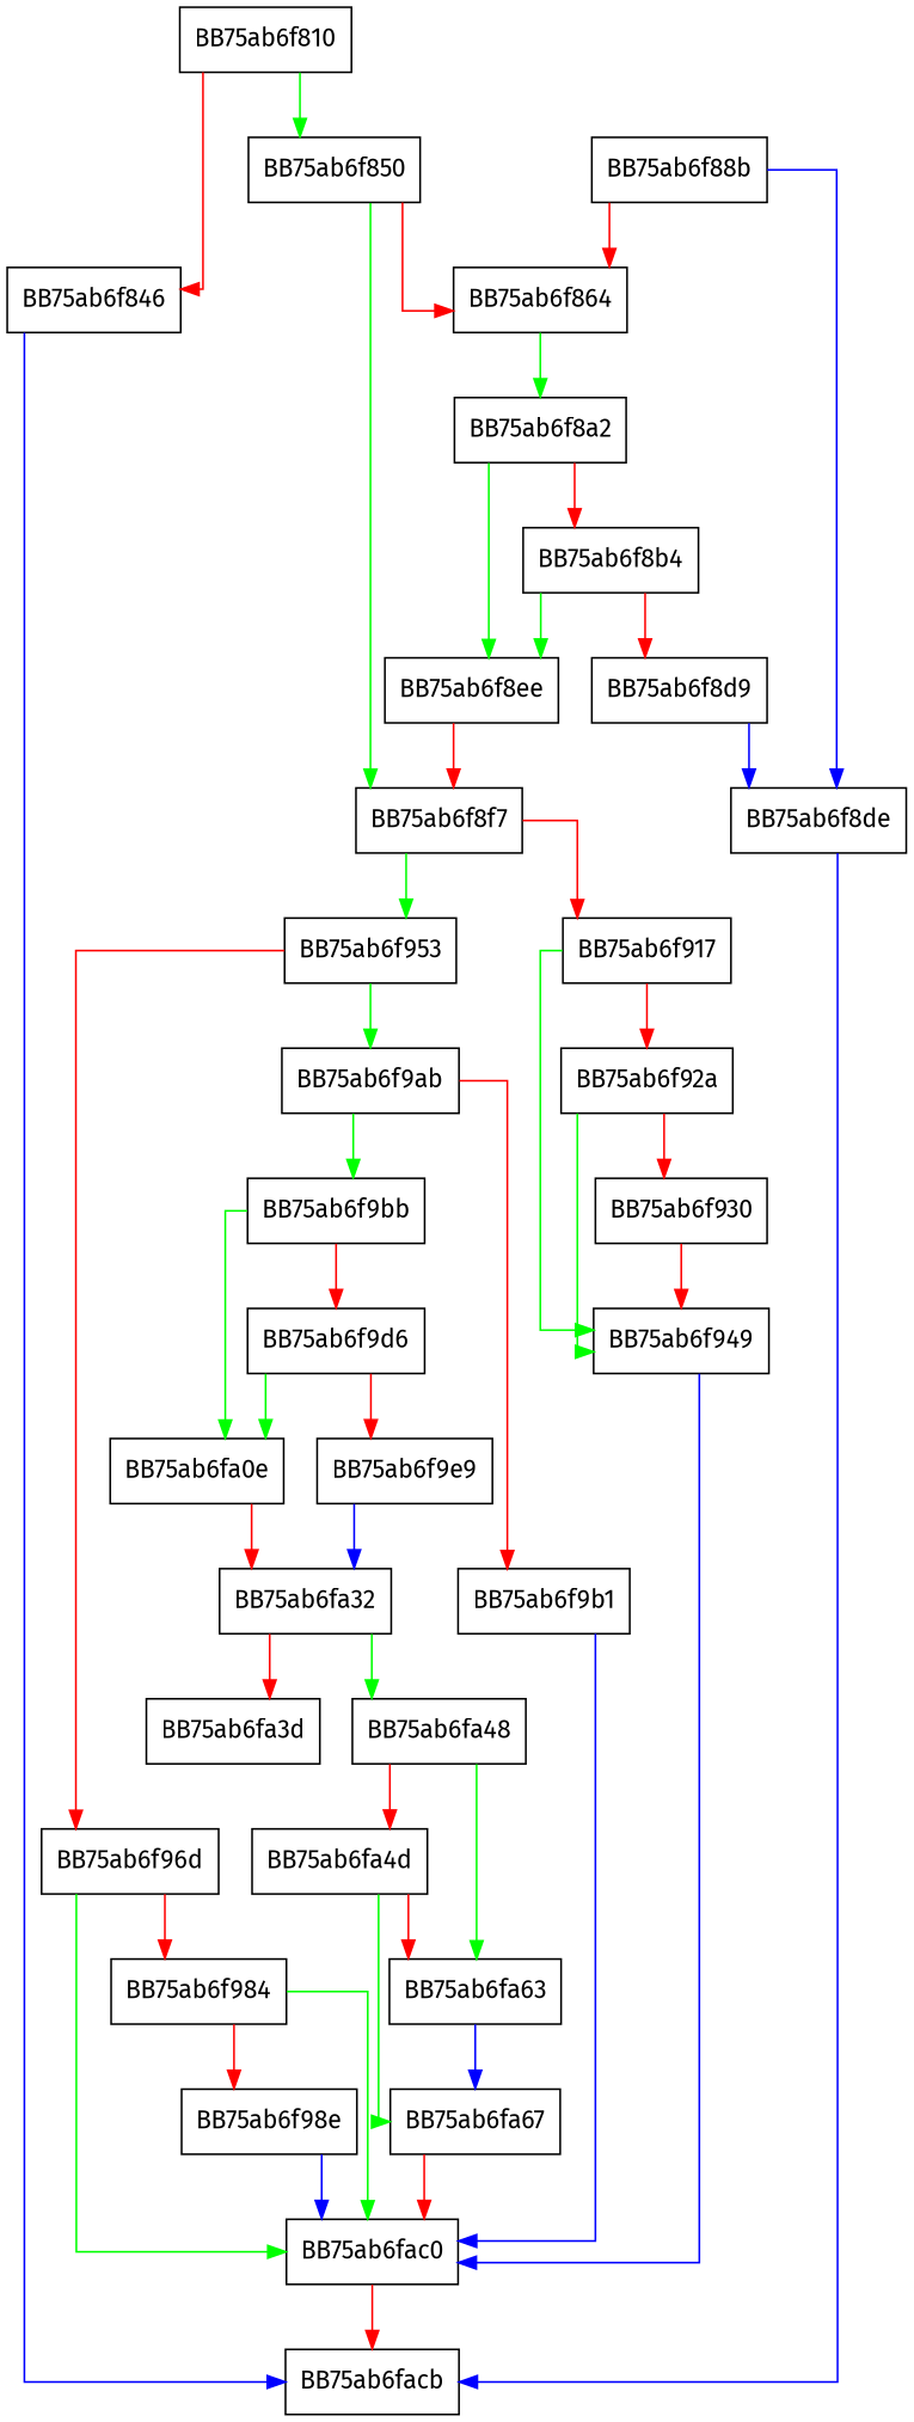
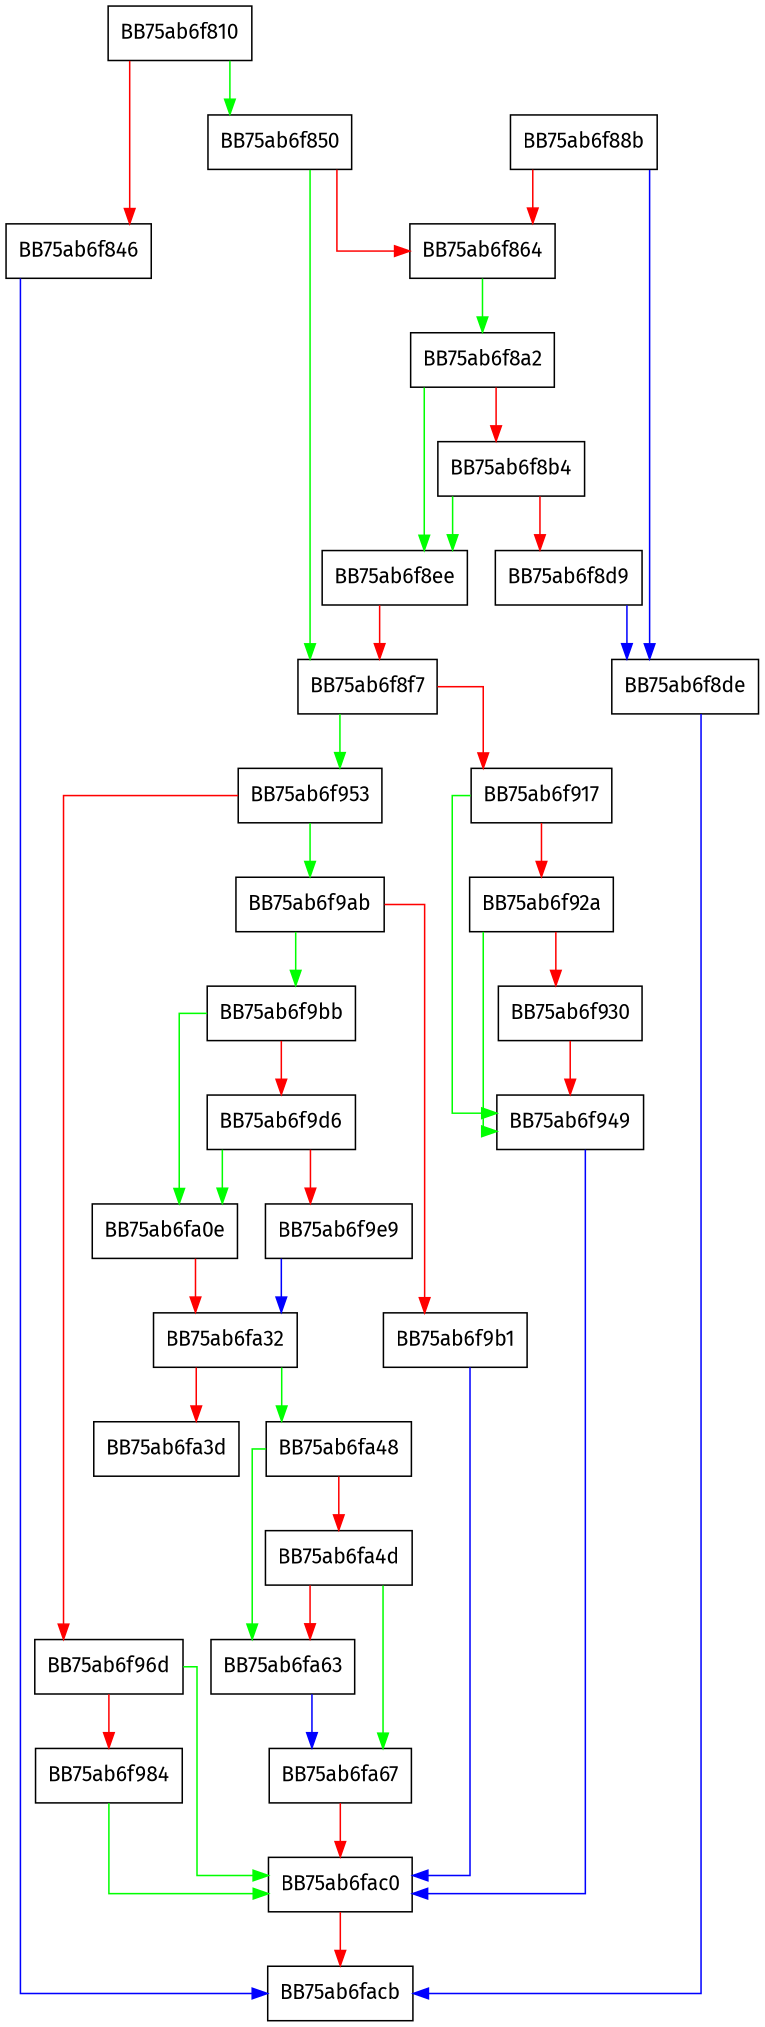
  digraph {
    fontname="Fira Sans"
    splines=ortho
    node [fontname="Fira Sans" shape=box]
    edge [color=red fontname="Fira Sans"]
    BB75ab6f810
    BB75ab6f850
    BB75ab6f846
    BB75ab6f8f7
    BB75ab6f864
    BB75ab6facb
    BB75ab6f953
    BB75ab6f917
    BB75ab6f8a2
    BB75ab6f9ab
    BB75ab6f96d
    BB75ab6f949
    BB75ab6f92a
    BB75ab6f8ee
    BB75ab6f8b4
    BB75ab6f88b
    BB75ab6f8de
    BB75ab6f8d9
    BB75ab6f9bb
    BB75ab6f9b1
    BB75ab6fac0
    BB75ab6f984
    BB75ab6f930
    BB75ab6fa0e
    BB75ab6f9d6
-   BB75ab6f98e
    BB75ab6fa32
    BB75ab6f9e9
    BB75ab6fa48
    BB75ab6fa3d
    BB75ab6fa63
    BB75ab6fa4d
    BB75ab6fa67
    BB75ab6f810 -> BB75ab6f850 [color=green]
    BB75ab6f810 -> BB75ab6f846
    BB75ab6f850 -> BB75ab6f8f7 [color=green]
    BB75ab6f850 -> BB75ab6f864
    BB75ab6f846 -> BB75ab6facb [color=blue]
    BB75ab6f8f7 -> BB75ab6f953 [color=green]
    BB75ab6f8f7 -> BB75ab6f917
    BB75ab6f864 -> BB75ab6f8a2 [color=green]
    BB75ab6f953 -> BB75ab6f9ab [color=green]
    BB75ab6f953 -> BB75ab6f96d
    BB75ab6f917 -> BB75ab6f949 [color=green]
    BB75ab6f917 -> BB75ab6f92a
    BB75ab6f8a2 -> BB75ab6f8ee [color=green]
    BB75ab6f8a2 -> BB75ab6f8b4
    BB75ab6f9ab -> BB75ab6f9bb [color=green]
    BB75ab6f9ab -> BB75ab6f9b1
    BB75ab6f96d -> BB75ab6fac0 [color=green]
    BB75ab6f96d -> BB75ab6f984
    BB75ab6f949 -> BB75ab6fac0 [color=blue]
    BB75ab6f92a -> BB75ab6f949 [color=green]
    BB75ab6f92a -> BB75ab6f930
    BB75ab6f8ee -> BB75ab6f8f7
    BB75ab6f8b4 -> BB75ab6f8ee [color=green]
    BB75ab6f8b4 -> BB75ab6f8d9
    BB75ab6f88b -> BB75ab6f864
    BB75ab6f88b -> BB75ab6f8de [color=blue]
    BB75ab6f8de -> BB75ab6facb [color=blue]
    BB75ab6f8d9 -> BB75ab6f8de [color=blue]
    BB75ab6f9bb -> BB75ab6fa0e [color=green]
    BB75ab6f9bb -> BB75ab6f9d6
    BB75ab6f9b1 -> BB75ab6fac0 [color=blue]
    BB75ab6fac0 -> BB75ab6facb
    BB75ab6f984 -> BB75ab6fac0 [color=green]
-   BB75ab6f984 -> BB75ab6f98e
    BB75ab6f930 -> BB75ab6f949
    BB75ab6fa0e -> BB75ab6fa32
    BB75ab6f9d6 -> BB75ab6fa0e [color=green]
    BB75ab6f9d6 -> BB75ab6f9e9
-   BB75ab6f98e -> BB75ab6fac0 [color=blue]
    BB75ab6fa32 -> BB75ab6fa48 [color=green]
    BB75ab6fa32 -> BB75ab6fa3d
    BB75ab6f9e9 -> BB75ab6fa32 [color=blue]
    BB75ab6fa48 -> BB75ab6fa63 [color=green]
    BB75ab6fa48 -> BB75ab6fa4d
    BB75ab6fa63 -> BB75ab6fa67 [color=blue]
    BB75ab6fa4d -> BB75ab6fa63
    BB75ab6fa4d -> BB75ab6fa67 [color=green]
    BB75ab6fa67 -> BB75ab6fac0
  }
